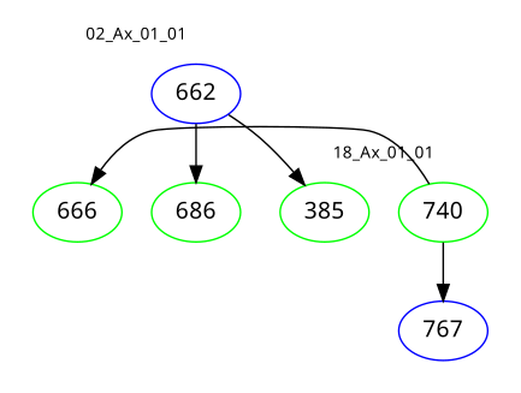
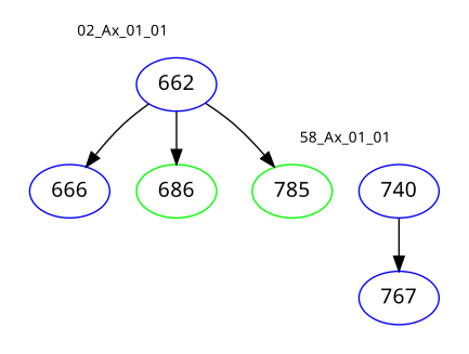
  digraph {
    fontname="Noto Sans"
    node [color=blue fontname="Noto Sans"]
    edge [color=black fontname="Noto Sans"]
    n1 [label=662]
-   n2 [color=green label=666]
+   n2 [label=666]
    n3 [color=green label=686]
-   n4 [color=green label=740]
+   n4 [label=740]
    n5 [label=767]
-   n6 [color=green label=385]
+   n6 [color=green label=785]
    subgraph cluster_1 {
      color=white
      fontsize=10
      label="02_Ax_01_01"
      n1
      n2
      n3
    }
    subgraph cluster_2 {
      color=white
      fontsize=10
-     label="18_Ax_01_01"
+     label="58_Ax_01_01"
      n4
      n5
      n6
    }
-   n4 -> n2
+   n1 -> n2
    n1 -> n3
    n1 -> n6
    n4 -> n5
  }
